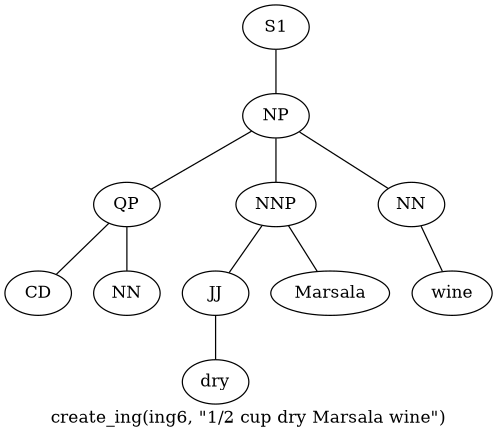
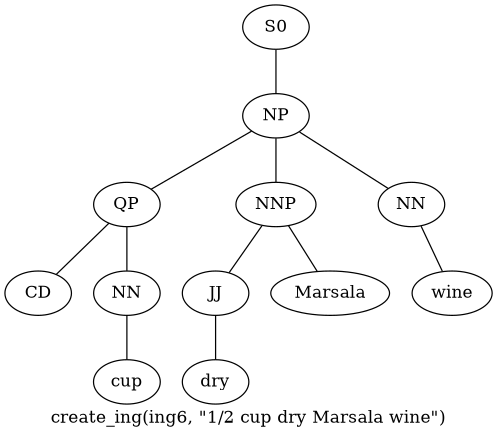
  graph {
    label="create_ing(ing6, \"1/2 cup dry Marsala wine\")"
-   n1 [label=S1]
+   n1 [label=S0]
    n2 [label=NP]
    n3 [label=QP]
    n4 [label=NNP]
    n5 [label=NN]
    n6 [label=CD]
    n7 [label=NN]
    n8 [label=JJ]
    n9 [label=dry]
    n10 [label=Marsala]
    n11 [label=wine]
+   n12 [label=cup]
    n1 -- n2
    n2 -- n3
    n2 -- n4
    n2 -- n5
    n3 -- n6
    n3 -- n7
    n4 -- n8
    n4 -- n10
    n5 -- n11
+   n7 -- n12
    n8 -- n9
  }
